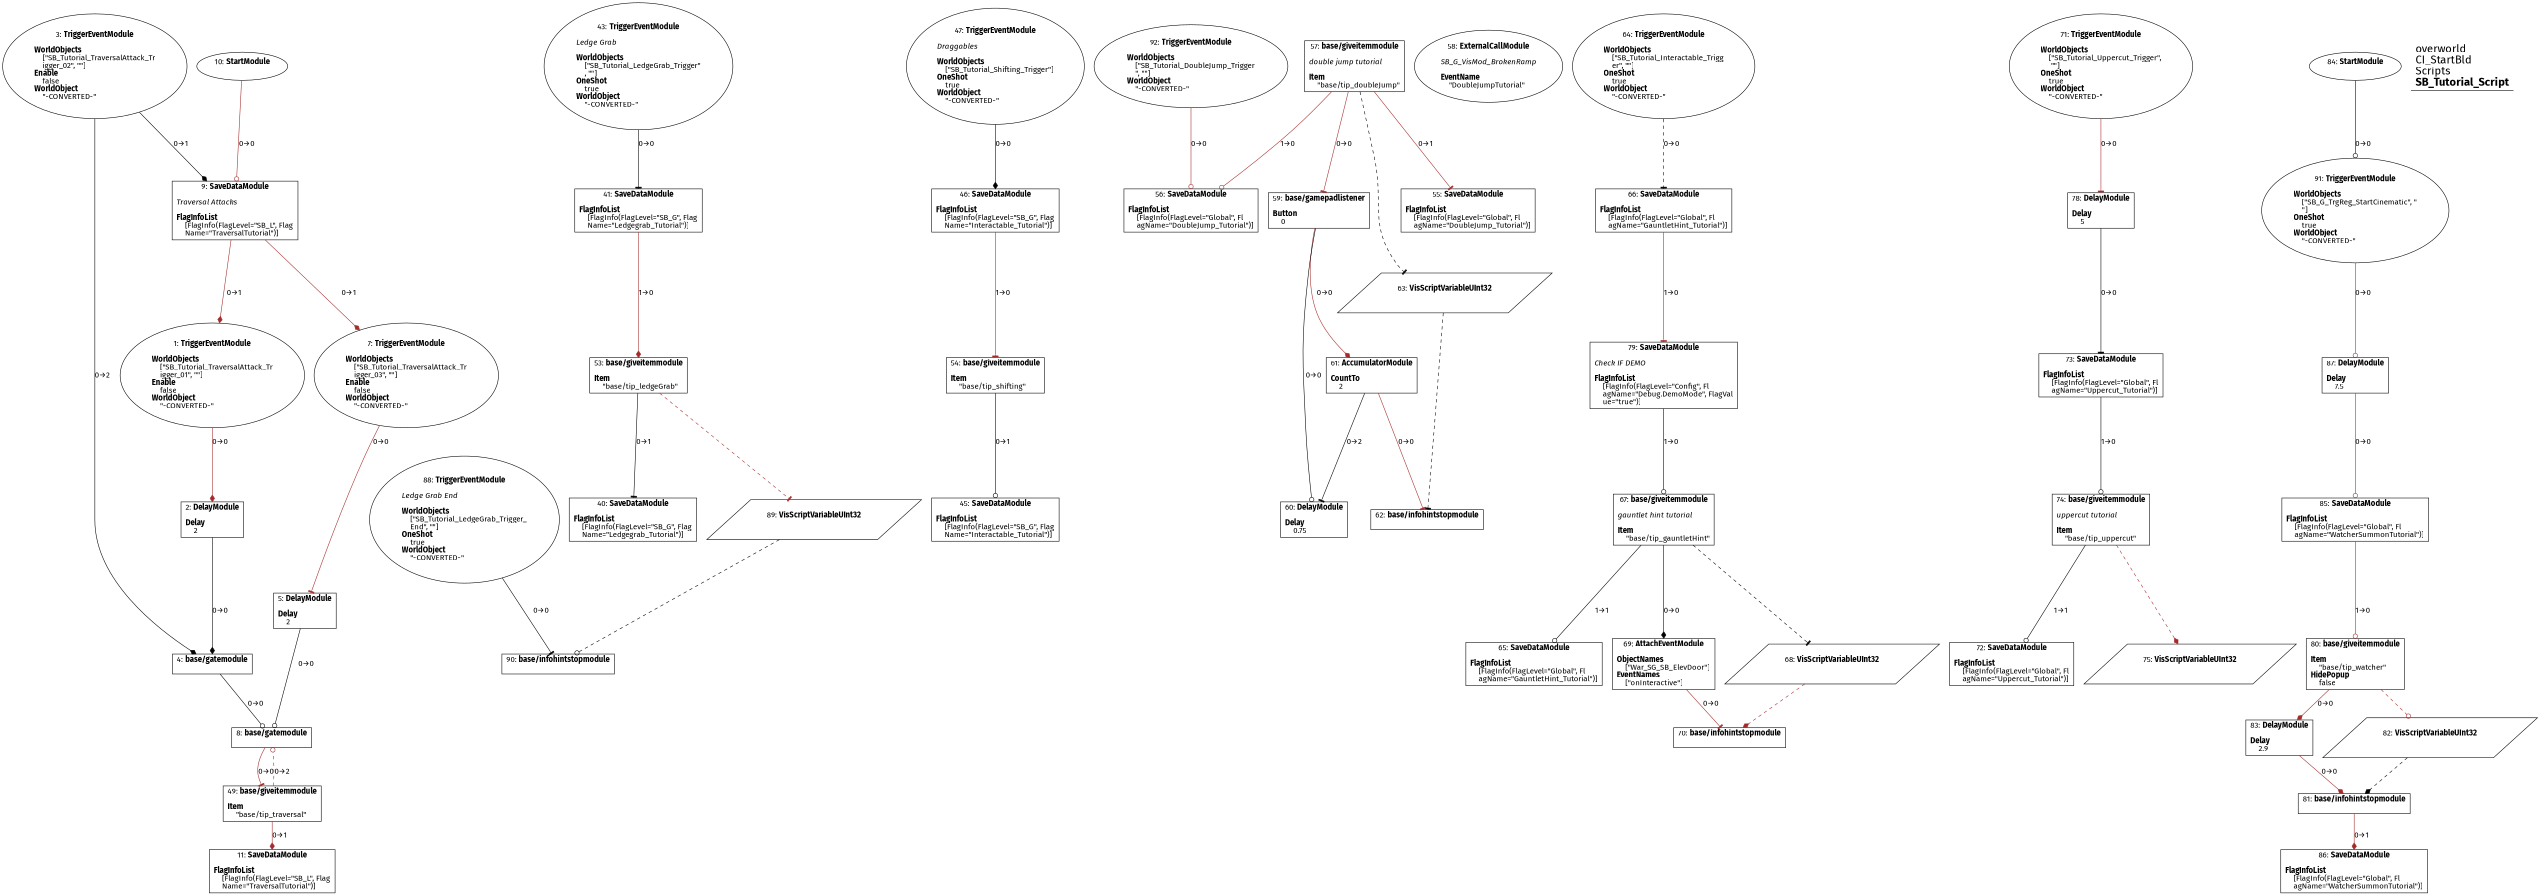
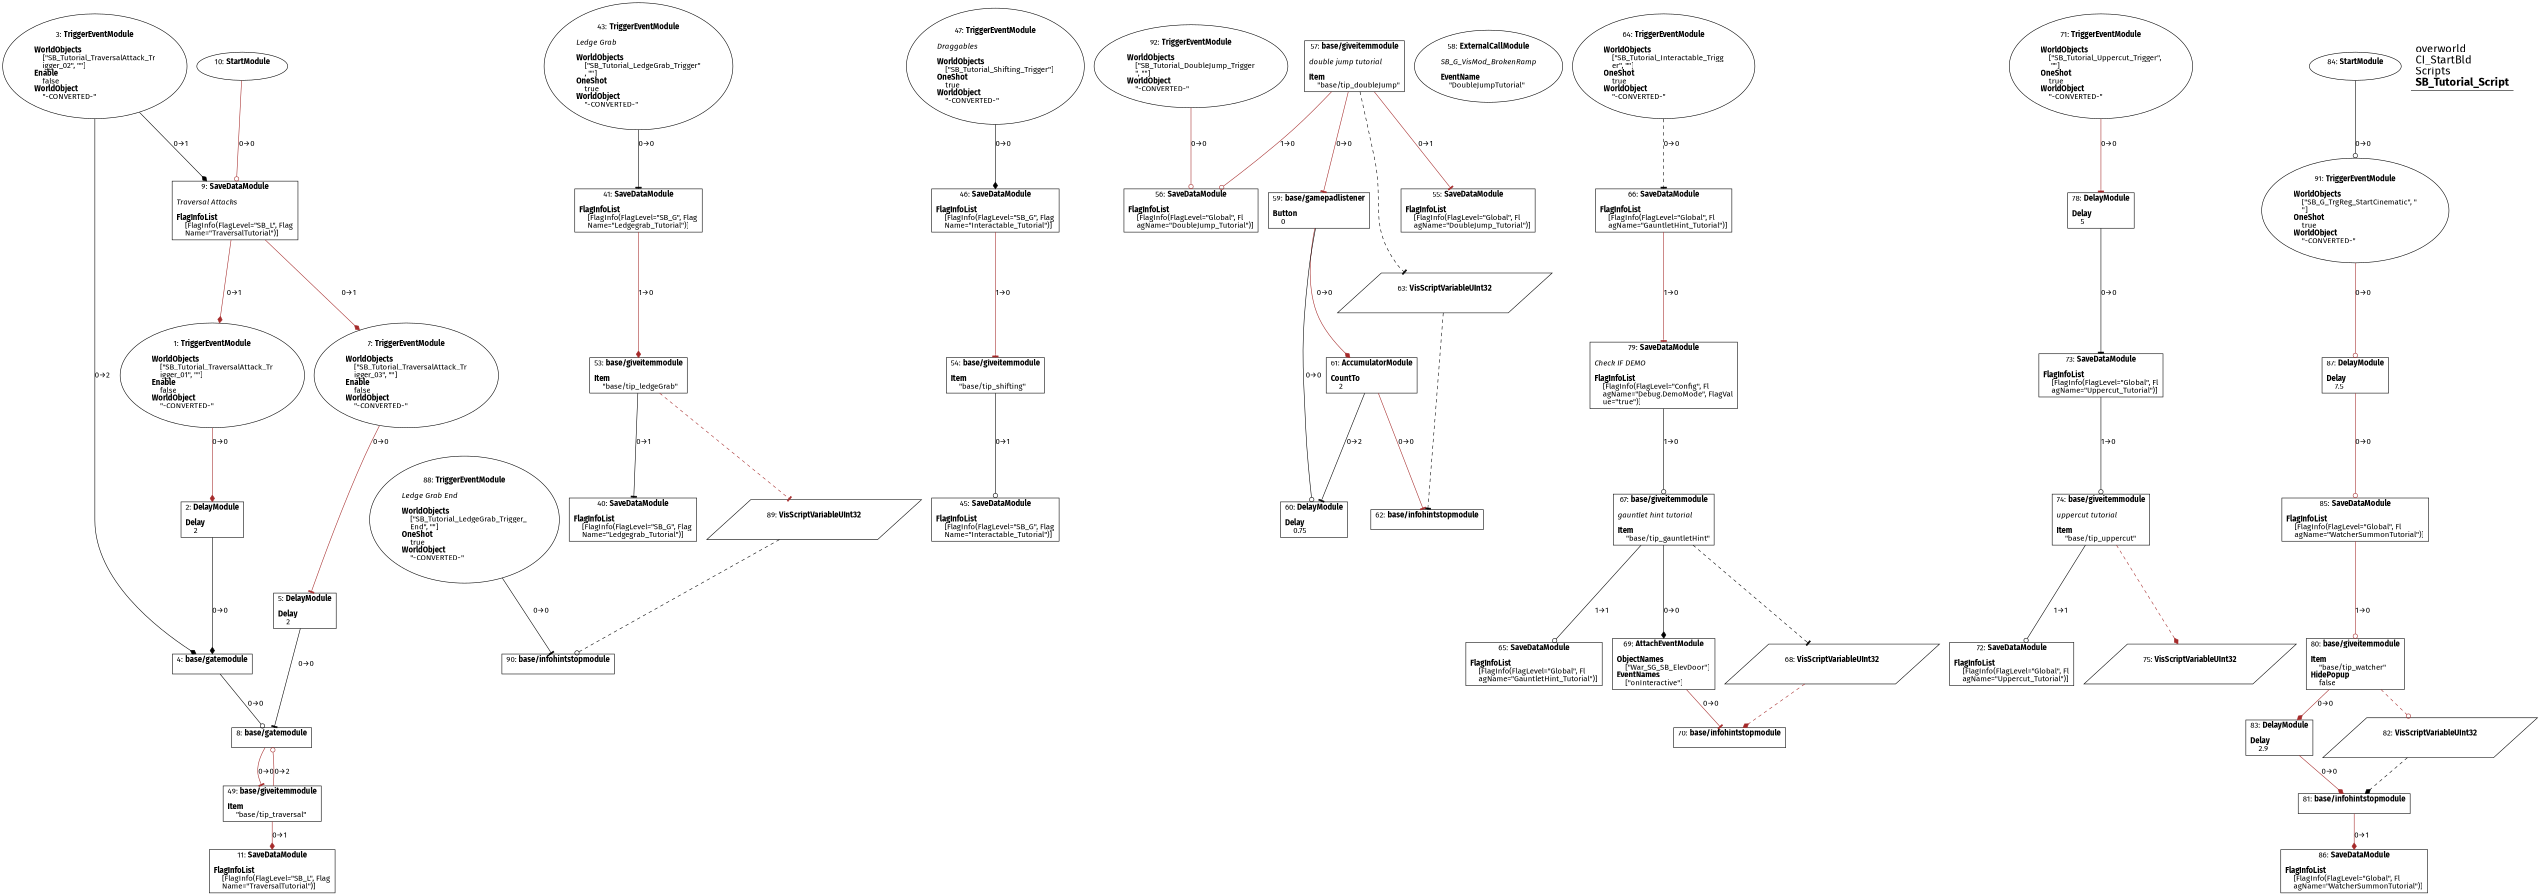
  digraph {
    fontname="Fira Sans"
    splines=spline
    node [fontname="Fira Sans" shape=box]
    edge [arrowhead=tee color=brown fontname="Fira Sans"]
    n1 [label=<1: <b>TriggerEventModule</b><br/><br/><b>WorldObjects</b><br align="left"/>    [&quot;SB_Tutorial_TraversalAttack_Tr<br align="left"/>    igger_01&quot;, &quot;&quot;]<br align="left"/><b>Enable</b><br align="left"/>    false<br align="left"/><b>WorldObject</b><br align="left"/>    &quot;-CONVERTED-&quot;<br align="left"/>> shape=oval]
    n2 [label=<2: <b>DelayModule</b><br/><br/><b>Delay</b><br align="left"/>    2<br align="left"/>>]
    n3 [label=<4: <b>base/gatemodule</b><br/><br/>>]
    n4 [label=<8: <b>base/gatemodule</b><br/><br/>>]
    n5 [label=<49: <b>base/giveitemmodule</b><br/><br/><b>Item</b><br align="left"/>    &quot;base/tip_traversal&quot;<br align="left"/>>]
    n6 [label=<3: <b>TriggerEventModule</b><br/><br/><b>WorldObjects</b><br align="left"/>    [&quot;SB_Tutorial_TraversalAttack_Tr<br align="left"/>    igger_02&quot;, &quot;&quot;]<br align="left"/><b>Enable</b><br align="left"/>    false<br align="left"/><b>WorldObject</b><br align="left"/>    &quot;-CONVERTED-&quot;<br align="left"/>> shape=oval]
    n7 [label=<9: <b>SaveDataModule</b><br/><br/><i>Traversal Attacks<br align="left"/></i><br align="left"/><b>FlagInfoList</b><br align="left"/>    [FlagInfo(FlagLevel=&quot;SB_L&quot;, Flag<br align="left"/>    Name=&quot;TraversalTutorial&quot;)]<br align="left"/>>]
    n8 [label=<11: <b>SaveDataModule</b><br/><br/><b>FlagInfoList</b><br align="left"/>    [FlagInfo(FlagLevel=&quot;SB_L&quot;, Flag<br align="left"/>    Name=&quot;TraversalTutorial&quot;)]<br align="left"/>>]
    n9 [label=<5: <b>DelayModule</b><br/><br/><b>Delay</b><br align="left"/>    2<br align="left"/>>]
    n10 [label=<7: <b>TriggerEventModule</b><br/><br/><b>WorldObjects</b><br align="left"/>    [&quot;SB_Tutorial_TraversalAttack_Tr<br align="left"/>    igger_03&quot;, &quot;&quot;]<br align="left"/><b>Enable</b><br align="left"/>    false<br align="left"/><b>WorldObject</b><br align="left"/>    &quot;-CONVERTED-&quot;<br align="left"/>> shape=oval]
    n11 [label=<10: <b>StartModule</b><br/><br/>> shape=oval]
    n12 [label=<40: <b>SaveDataModule</b><br/><br/><b>FlagInfoList</b><br align="left"/>    [FlagInfo(FlagLevel=&quot;SB_G&quot;, Flag<br align="left"/>    Name=&quot;Ledgegrab_Tutorial&quot;)]<br align="left"/>>]
    n13 [label=<41: <b>SaveDataModule</b><br/><br/><b>FlagInfoList</b><br align="left"/>    [FlagInfo(FlagLevel=&quot;SB_G&quot;, Flag<br align="left"/>    Name=&quot;Ledgegrab_Tutorial&quot;)]<br align="left"/>>]
    n14 [label=<53: <b>base/giveitemmodule</b><br/><br/><b>Item</b><br align="left"/>    &quot;base/tip_ledgeGrab&quot;<br align="left"/>>]
    n15 [label=<89: <b>VisScriptVariableUInt32</b><br/><br/>> shape=parallelogram]
    n16 [label=<90: <b>base/infohintstopmodule</b><br/><br/>>]
    n17 [label=<43: <b>TriggerEventModule</b><br/><br/><i>Ledge Grab<br align="left"/></i><br align="left"/><b>WorldObjects</b><br align="left"/>    [&quot;SB_Tutorial_LedgeGrab_Trigger&quot;<br align="left"/>    , &quot;&quot;]<br align="left"/><b>OneShot</b><br align="left"/>    true<br align="left"/><b>WorldObject</b><br align="left"/>    &quot;-CONVERTED-&quot;<br align="left"/>> shape=oval]
    n18 [label=<45: <b>SaveDataModule</b><br/><br/><b>FlagInfoList</b><br align="left"/>    [FlagInfo(FlagLevel=&quot;SB_G&quot;, Flag<br align="left"/>    Name=&quot;Interactable_Tutorial&quot;)]<br align="left"/>>]
    n19 [label=<46: <b>SaveDataModule</b><br/><br/><b>FlagInfoList</b><br align="left"/>    [FlagInfo(FlagLevel=&quot;SB_G&quot;, Flag<br align="left"/>    Name=&quot;Interactable_Tutorial&quot;)]<br align="left"/>>]
    n20 [label=<54: <b>base/giveitemmodule</b><br/><br/><b>Item</b><br align="left"/>    &quot;base/tip_shifting&quot;<br align="left"/>>]
    n21 [label=<47: <b>TriggerEventModule</b><br/><br/><i>Draggables<br align="left"/></i><br align="left"/><b>WorldObjects</b><br align="left"/>    [&quot;SB_Tutorial_Shifting_Trigger&quot;]<br align="left"/><b>OneShot</b><br align="left"/>    true<br align="left"/><b>WorldObject</b><br align="left"/>    &quot;-CONVERTED-&quot;<br align="left"/>> shape=oval]
    n22 [label=<55: <b>SaveDataModule</b><br/><br/><b>FlagInfoList</b><br align="left"/>    [FlagInfo(FlagLevel=&quot;Global&quot;, Fl<br align="left"/>    agName=&quot;DoubleJump_Tutorial&quot;)]<br align="left"/>>]
    n23 [label=<56: <b>SaveDataModule</b><br/><br/><b>FlagInfoList</b><br align="left"/>    [FlagInfo(FlagLevel=&quot;Global&quot;, Fl<br align="left"/>    agName=&quot;DoubleJump_Tutorial&quot;)]<br align="left"/>>]
    n24 [label=<57: <b>base/giveitemmodule</b><br/><br/><i>double jump tutorial<br align="left"/></i><br align="left"/><b>Item</b><br align="left"/>    &quot;base/tip_doubleJump&quot;<br align="left"/>>]
    n25 [label=<59: <b>base/gamepadlistener</b><br/><br/><b>Button</b><br align="left"/>    0<br align="left"/>>]
    n26 [label=<63: <b>VisScriptVariableUInt32</b><br/><br/>> shape=parallelogram]
    n27 [label=<61: <b>AccumulatorModule</b><br/><br/><b>CountTo</b><br align="left"/>    2<br align="left"/>>]
    n28 [label=<60: <b>DelayModule</b><br/><br/><b>Delay</b><br align="left"/>    0.75<br align="left"/>>]
    n29 [label=<62: <b>base/infohintstopmodule</b><br/><br/>>]
    n30 [label=<58: <b>ExternalCallModule</b><br/><br/><i>SB_G_VisMod_BrokenRamp<br align="left"/></i><br align="left"/><b>EventName</b><br align="left"/>    &quot;DoubleJumpTutorial&quot;<br align="left"/>> shape=oval]
    n31 [label=<64: <b>TriggerEventModule</b><br/><br/><b>WorldObjects</b><br align="left"/>    [&quot;SB_Tutorial_Interactable_Trigg<br align="left"/>    er&quot;, &quot;&quot;]<br align="left"/><b>OneShot</b><br align="left"/>    true<br align="left"/><b>WorldObject</b><br align="left"/>    &quot;-CONVERTED-&quot;<br align="left"/>> shape=oval]
    n32 [label=<66: <b>SaveDataModule</b><br/><br/><b>FlagInfoList</b><br align="left"/>    [FlagInfo(FlagLevel=&quot;Global&quot;, Fl<br align="left"/>    agName=&quot;GauntletHint_Tutorial&quot;)]<br align="left"/>>]
    n33 [label=<79: <b>SaveDataModule</b><br/><br/><i>Check IF DEMO<br align="left"/></i><br align="left"/><b>FlagInfoList</b><br align="left"/>    [FlagInfo(FlagLevel=&quot;Config&quot;, Fl<br align="left"/>    agName=&quot;Debug.DemoMode&quot;, FlagVal<br align="left"/>    ue=&quot;true&quot;)]<br align="left"/>>]
    n34 [label=<67: <b>base/giveitemmodule</b><br/><br/><i>gauntlet hint tutorial<br align="left"/></i><br align="left"/><b>Item</b><br align="left"/>    &quot;base/tip_gauntletHint&quot;<br align="left"/>>]
    n35 [label=<65: <b>SaveDataModule</b><br/><br/><b>FlagInfoList</b><br align="left"/>    [FlagInfo(FlagLevel=&quot;Global&quot;, Fl<br align="left"/>    agName=&quot;GauntletHint_Tutorial&quot;)]<br align="left"/>>]
    n36 [label=<69: <b>AttachEventModule</b><br/><br/><b>ObjectNames</b><br align="left"/>    [&quot;War_SG_SB_ElevDoor&quot;]<br align="left"/><b>EventNames</b><br align="left"/>    [&quot;onInteractive&quot;]<br align="left"/>>]
    n37 [label=<68: <b>VisScriptVariableUInt32</b><br/><br/>> shape=parallelogram]
    n38 [label=<70: <b>base/infohintstopmodule</b><br/><br/>>]
    n39 [label=<71: <b>TriggerEventModule</b><br/><br/><b>WorldObjects</b><br align="left"/>    [&quot;SB_Tutorial_Uppercut_Trigger&quot;,<br align="left"/>     &quot;&quot;]<br align="left"/><b>OneShot</b><br align="left"/>    true<br align="left"/><b>WorldObject</b><br align="left"/>    &quot;-CONVERTED-&quot;<br align="left"/>> shape=oval]
    n40 [label=<78: <b>DelayModule</b><br/><br/><b>Delay</b><br align="left"/>    5<br align="left"/>>]
    n41 [label=<73: <b>SaveDataModule</b><br/><br/><b>FlagInfoList</b><br align="left"/>    [FlagInfo(FlagLevel=&quot;Global&quot;, Fl<br align="left"/>    agName=&quot;Uppercut_Tutorial&quot;)]<br align="left"/>>]
    n42 [label=<74: <b>base/giveitemmodule</b><br/><br/><i>uppercut tutorial<br align="left"/></i><br align="left"/><b>Item</b><br align="left"/>    &quot;base/tip_uppercut&quot;<br align="left"/>>]
    n43 [label=<72: <b>SaveDataModule</b><br/><br/><b>FlagInfoList</b><br align="left"/>    [FlagInfo(FlagLevel=&quot;Global&quot;, Fl<br align="left"/>    agName=&quot;Uppercut_Tutorial&quot;)]<br align="left"/>>]
    n44 [label=<75: <b>VisScriptVariableUInt32</b><br/><br/>> shape=parallelogram]
    n45 [label=<80: <b>base/giveitemmodule</b><br/><br/><b>Item</b><br align="left"/>    &quot;base/tip_watcher&quot;<br align="left"/><b>HidePopup</b><br align="left"/>    false<br align="left"/>>]
    n46 [label=<83: <b>DelayModule</b><br/><br/><b>Delay</b><br align="left"/>    2.9<br align="left"/>>]
    n47 [label=<82: <b>VisScriptVariableUInt32</b><br/><br/>> shape=parallelogram]
    n48 [label=<81: <b>base/infohintstopmodule</b><br/><br/>>]
    n49 [label=<86: <b>SaveDataModule</b><br/><br/><b>FlagInfoList</b><br align="left"/>    [FlagInfo(FlagLevel=&quot;Global&quot;, Fl<br align="left"/>    agName=&quot;WatcherSummonTutorial&quot;)]<br align="left"/>>]
    n50 [label=<84: <b>StartModule</b><br/><br/>> shape=oval]
    n51 [label=<91: <b>TriggerEventModule</b><br/><br/><b>WorldObjects</b><br align="left"/>    [&quot;SB_G_TrgReg_StartCinematic&quot;, &quot;<br align="left"/>    &quot;]<br align="left"/><b>OneShot</b><br align="left"/>    true<br align="left"/><b>WorldObject</b><br align="left"/>    &quot;-CONVERTED-&quot;<br align="left"/>> shape=oval]
    n52 [label=<87: <b>DelayModule</b><br/><br/><b>Delay</b><br align="left"/>    7.5<br align="left"/>>]
    n53 [label=<85: <b>SaveDataModule</b><br/><br/><b>FlagInfoList</b><br align="left"/>    [FlagInfo(FlagLevel=&quot;Global&quot;, Fl<br align="left"/>    agName=&quot;WatcherSummonTutorial&quot;)]<br align="left"/>>]
    n54 [label=<88: <b>TriggerEventModule</b><br/><br/><i>Ledge Grab End<br align="left"/></i><br align="left"/><b>WorldObjects</b><br align="left"/>    [&quot;SB_Tutorial_LedgeGrab_Trigger_<br align="left"/>    End&quot;, &quot;&quot;]<br align="left"/><b>OneShot</b><br align="left"/>    true<br align="left"/><b>WorldObject</b><br align="left"/>    &quot;-CONVERTED-&quot;<br align="left"/>> shape=oval]
    n55 [label=<92: <b>TriggerEventModule</b><br/><br/><b>WorldObjects</b><br align="left"/>    [&quot;SB_Tutorial_DoubleJump_Trigger<br align="left"/>    &quot;, &quot;&quot;]<br align="left"/><b>WorldObject</b><br align="left"/>    &quot;-CONVERTED-&quot;<br align="left"/>> shape=oval]
    n56 [label=<<font point-size="20">overworld<br align="left"/>CI_StartBld<br align="left"/>Scripts<br align="left"/><b>SB_Tutorial_Script</b><br align="left"/></font>> shape=underline]
    n1 -> n2 [arrowhead=diamond label="0→0"]
    n2 -> n3 [arrowhead=diamond color=black label="0→0"]
    n3 -> n4 [arrowhead=odot color=black label="0→0"]
    n4 -> n5 [label="0→0"]
-   n5 -> n4 [arrowhead=odot label="0→2" style=dashed]
+   n5 -> n4 [arrowhead=odot label="0→2"]
    n5 -> n8 [arrowhead=diamond label="0→1"]
    n6 -> n3 [arrowhead=diamond color=black label="0→2"]
    n6 -> n7 [arrowhead=diamond color=black label="0→1"]
    n7 -> n1 [arrowhead=diamond label="0→1"]
    n7 -> n10 [arrowhead=diamond label="0→1"]
-   n9 -> n4 [arrowhead=odot color=black label="0→0"]
+   n9 -> n4 [color=black label="0→0"]
    n10 -> n9 [label="0→0"]
    n11 -> n7 [arrowhead=odot label="0→0"]
    n13 -> n14 [arrowhead=diamond label="1→0"]
    n14 -> n12 [color=black label="0→1"]
    n14 -> n15 [style=dashed]
    n15 -> n16 [arrowhead=odot color=black style=dashed]
    n17 -> n13 [color=black label="0→0"]
    n19 -> n20 [label="1→0"]
    n20 -> n18 [arrowhead=odot color=black label="0→1"]
    n21 -> n19 [arrowhead=diamond color=black label="0→0"]
    n24 -> n22 [label="0→1"]
    n24 -> n23 [arrowhead=odot label="1→0"]
    n24 -> n25 [label="0→0"]
    n24 -> n26 [color=black style=dashed]
    n25 -> n27 [arrowhead=diamond label="0→0"]
    n25 -> n28 [arrowhead=odot color=black label="0→0"]
    n26 -> n29 [color=black style=dashed]
    n27 -> n28 [color=black label="0→2"]
    n27 -> n29 [label="0→0"]
    n31 -> n32 [color=black label="0→0" style=dashed]
    n32 -> n33 [label="1→0"]
    n33 -> n34 [arrowhead=odot color=black label="1→0"]
    n34 -> n35 [arrowhead=odot color=black label="1→1"]
    n34 -> n36 [arrowhead=diamond color=black label="0→0"]
    n34 -> n37 [color=black style=dashed]
    n36 -> n38 [label="0→0"]
    n37 -> n38 [arrowhead=diamond style=dashed]
    n39 -> n40 [label="0→0"]
    n40 -> n41 [color=black label="0→0"]
    n41 -> n42 [arrowhead=odot color=black label="1→0"]
    n42 -> n43 [arrowhead=odot color=black label="1→1"]
    n42 -> n44 [arrowhead=diamond style=dashed]
    n45 -> n46 [arrowhead=diamond label="0→0"]
    n45 -> n47 [arrowhead=odot style=dashed]
    n46 -> n48 [arrowhead=diamond label="0→0"]
    n47 -> n48 [arrowhead=diamond color=black style=dashed]
    n48 -> n49 [arrowhead=diamond label="0→1"]
    n50 -> n51 [arrowhead=odot color=black label="0→0"]
    n51 -> n52 [arrowhead=odot label="0→0"]
    n52 -> n53 [arrowhead=odot label="0→0"]
    n53 -> n45 [arrowhead=odot label="1→0"]
    n54 -> n16 [color=black label="0→0"]
    n55 -> n23 [arrowhead=odot label="0→0"]
  }
